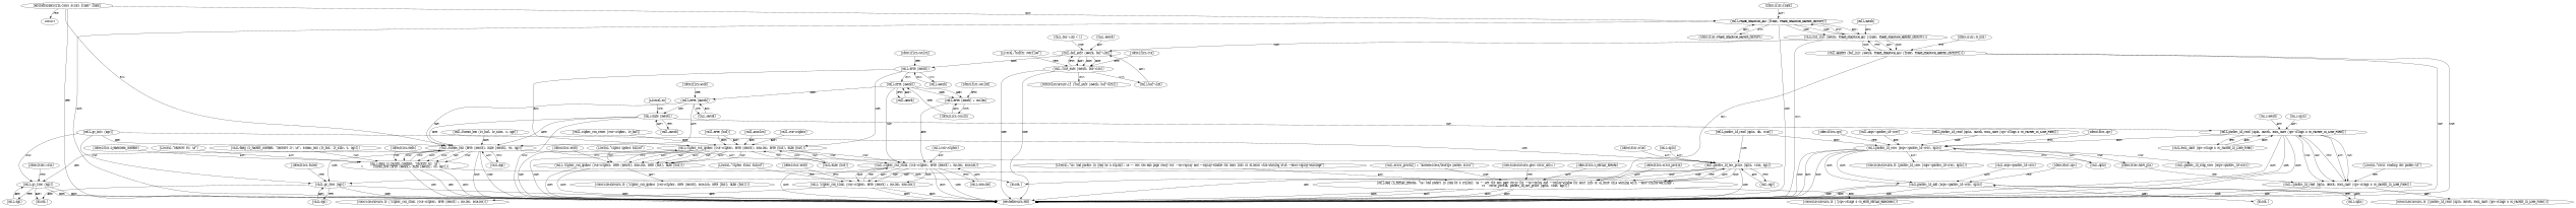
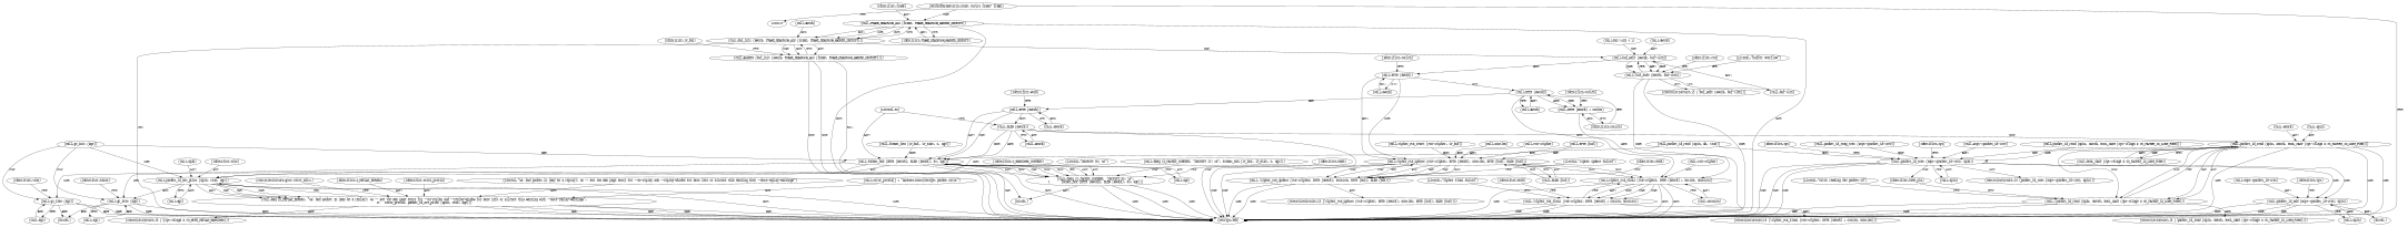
  digraph {
    fontname="Courier Prime"
    node [fontname="Courier Prime"]
    edge [fontname="Courier Prime"]
    n1 [label="(MethodParameterIn,const struct frame* frame)"]
    n2 [label="(Call,FRAME_HEADROOM_ADJ (frame, FRAME_HEADROOM_MARKER_DECRYPT))"]
-   n3 [label="(MethodReturn,RET)"]
+   n3 [label="(Decrypt,RET)"]
    1000117
    n5 [label="(Call,buf_init (&work, FRAME_HEADROOM_ADJ (frame, FRAME_HEADROOM_MARKER_DECRYPT)))"]
    n6 [label="(Identifier,FRAME_HEADROOM_MARKER_DECRYPT)"]
    n7 [label="(Call,ASSERT (buf_init (&work, FRAME_HEADROOM_ADJ (frame, FRAME_HEADROOM_MARKER_DECRYPT))))"]
    n8 [label="(Call,buf_safe (&work, buf->len))"]
    n9 [label="(Block,)"]
    n10 [label="(Call,!buf_safe (&work, buf->len))"]
    n11 [label="(Call,BPTR (&work))"]
    n12 [label="(Call,buf->len)"]
    n13 [label="(ControlStructure,if (!buf_safe (&work, buf->len)))"]
    n14 [label="(Call,cipher_ctx_update (ctx->cipher, BPTR (&work), &outlen, BPTR (buf), BLEN (buf)))"]
    n15 [label="(Call,BPTR (&work))"]
    n16 [label="(Call,&work)"]
    n17 [label="(Call,!cipher_ctx_update (ctx->cipher, BPTR (&work), &outlen, BPTR (buf), BLEN (buf)))"]
    n18 [label="(Call,cipher_ctx_final (ctx->cipher, BPTR (&work) + outlen, &outlen))"]
    n19 [label="(Call,BLEN (buf))"]
    n20 [label="(Call,BPTR (&work) + outlen)"]
    n21 [label="(Call,BPTR (&work))"]
    n22 [label="(Call,&work)"]
    n23 [label="(ControlStructure,if (!cipher_ctx_update (ctx->cipher, BPTR (&work), &outlen, BPTR (buf), BLEN (buf))))"]
    n24 [label="(Call,!cipher_ctx_final (ctx->cipher, BPTR (&work) + outlen, &outlen))"]
    n25 [label="(Call,&outlen)"]
    n26 [label="(ControlStructure,if (!cipher_ctx_final (ctx->cipher, BPTR (&work) + outlen, &outlen)))"]
    n27 [label="(Identifier,outlen)"]
    n28 [label="(Call,format_hex (BPTR (&work), BLEN (&work), 80, &gc))"]
    n29 [label="(Call,BLEN (&work))"]
    n30 [label="(Call,&work)"]
    n31 [label="(Call,dmsg (D_PACKET_CONTENT, \"DECRYPT TO: %s\",\n\t       format_hex (BPTR (&work), BLEN (&work), 80, &gc)))"]
    n32 [label="(Call,packet_id_net_print (&pin, true, &gc))"]
    n33 [label="(Call,gc_free (&gc))"]
    n34 [label="(Call,gc_free (&gc))"]
    n35 [label="(Call,&gc)"]
    n36 [label="(Call,packet_id_read (&pin, &work, BOOL_CAST (opt->flags & CO_PACKET_ID_LONG_FORM)))"]
    n37 [label="(Call,&work)"]
    n38 [label="(Call,msg (D_REPLAY_ERRORS, \"%s: bad packet ID (may be a replay): %s -- see the man page entry for --no-replay and --replay-window for more info or silence this warning with --mute-replay-warnings\",\n\t\t   error_prefix, packet_id_net_print (&pin, true, &gc)))"]
    n39 [label="(Call,&gc)"]
    n40 [label="(Block,)"]
    n41 [label="(Call,&gc)"]
    n42 [label="(Call,&gc)"]
    n43 [label="(ControlStructure,if (!(opt->flags & CO_MUTE_REPLAY_WARNINGS)))"]
    n44 [label="(Call,!packet_id_read (&pin, &work, BOOL_CAST (opt->flags & CO_PACKET_ID_LONG_FORM)))"]
    n45 [label="(Call,packet_id_test (&opt->packet_id->rec, &pin))"]
    n46 [label="(Call,BOOL_CAST (opt->flags & CO_PACKET_ID_LONG_FORM))"]
    n47 [label="(ControlStructure,if (!packet_id_read (&pin, &work, BOOL_CAST (opt->flags & CO_PACKET_ID_LONG_FORM))))"]
    n48 [label="(Call,packet_id_add (&opt->packet_id->rec, &pin))"]
    n49 [label="(ControlStructure,if (packet_id_test (&opt->packet_id->rec, &pin)))"]
    n50 [label="(Call,&pin)"]
    n51 [label="(Identifier,have_pin)"]
    n52 [label="(Call,&pin)"]
    n53 [label="(Block,)"]
    n54 [label="(Identifier,outlen)"]
    n55 [label="(Identifier,true)"]
    n56 [label="(Identifier,work)"]
    n57 [label="(Call,BPTR (buf))"]
    n58 [label="(Call,format_hex (iv_buf, iv_size, 0, &gc))"]
    n59 [label="(Identifier,false)"]
    n60 [label="(Call,buf->len < 1)"]
    n61 [label="(ControlStructure,goto error_exit;)"]
    n62 [label="(Identifier,work)"]
    n63 [label="(Identifier,work)"]
    n64 [label="(Literal,\"cipher update failed\")"]
    n65 [label="(Call,gc_init (&gc))"]
    n66 [label="(Literal,\"cipher final failed\")"]
    n67 [label="(Identifier,D_REPLAY_ERRORS)"]
    n68 [label="(Call,&work)"]
    n69 [label="(Identifier,outlen)"]
    n70 [label="(Literal,\"buffer overflow\")"]
    n71 [label="(Identifier,D_WARNINGS_CONTENT)"]
    n72 [label="(Literal,\"DECRYPT TO: %s\")"]
    n73 [label="(Identifier,frame)"]
    n74 [label="(Call,dmsg (D_PACKET_CONTENT, \"DECRYPT IV: %s\", format_hex (iv_buf, iv_size, 0, &gc)))"]
    n75 [label="(Call,&pin)"]
    n76 [label="(Call,&work)"]
    n77 [label="(Call,ctx->cipher)"]
    n78 [label="(Call,&work)"]
    n79 [label="(Call,packet_id_read (&pin, &work, BOOL_CAST (opt->flags & CO_PACKET_ID_LONG_FORM)))"]
    n80 [label="(Call,packet_id_read (&pin, &b, true))"]
    n81 [label="(Identifier,opt)"]
    n82 [label="(Identifier,error_prefix)"]
    n83 [label="(Identifier,true)"]
    n84 [label="(Literal,\"%s: bad packet ID (may be a replay): %s -- see the man page entry for --no-replay and --replay-window for more info or silence this warning with --mute-replay-warnings\")"]
    n85 [label="(Call,packet_id_reap_test (&opt->packet_id->rec))"]
    n86 [label="(Identifier,opt)"]
    n87 [label="(Call,cipher_ctx_reset (ctx->cipher, iv_buf))"]
    n88 [label="(Call,&outlen)"]
    n89 [label="(Identifier,ctx)"]
    n90 [label="(Call,&pin)"]
    n91 [label="(Identifier,mode)"]
    n92 [label="(Call,&opt->packet_id->rec)"]
    n93 [label="(Identifier,iv_buf)"]
    n94 [label="(Literal,\"error reading CBC packet-id\")"]
    n95 [label="(Literal,80)"]
    n96 [label="(Call,&opt->packet_id->rec)"]
    n97 [label="(Call,ctx->cipher)"]
    n98 [label="(Identifier,opt)"]
    n99 [label="(Call,error_prefix[] = \"Authenticate/Decrypt packet error\")"]
    n1 -> n2 [label="DDG: "]
    n1 -> n3 [label="CFG: "]
    n1 -> 1000117 [label="CFG: "]
    n2 -> n3 [label="DDG: "]
    n2 -> n3 [label="DDG: "]
    n2 -> n5 [label="AST: "]
    n2 -> n5 [label="DDG: "]
    n2 -> n5 [label="DDG: "]
    n2 -> n6 [label="CFG: "]
    n5 -> n2 [label="CFG: "]
    n5 -> n3 [label="DDG: "]
    n5 -> n7 [label="AST: "]
    n5 -> n7 [label="DDG: "]
    n5 -> n7 [label="DDG: "]
    n5 -> n8 [label="DDG: "]
    n6 -> n2 [label="AST: "]
    n7 -> n3 [label="DDG: "]
    n7 -> n3 [label="DDG: "]
    n7 -> n5 [label="CFG: "]
    n7 -> n9 [label="AST: "]
    n8 -> n10 [label="AST: "]
    n8 -> n10 [label="DDG: "]
    n8 -> n10 [label="DDG: "]
    n8 -> n11 [label="DDG: "]
    n10 -> n3 [label="DDG: "]
    n10 -> n3 [label="DDG: "]
    n10 -> n8 [label="CFG: "]
    n10 -> n12 [label="CFG: "]
    n10 -> n13 [label="DDG: "]
    n11 -> n14 [label="AST: "]
    n11 -> n14 [label="DDG: "]
    n11 -> n15 [label="DDG: "]
    n11 -> n16 [label="CFG: "]
    n12 -> n8 [label="AST: "]
    n14 -> n3 [label="DDG: "]
    n14 -> n3 [label="DDG: "]
    n14 -> n17 [label="AST: "]
    n14 -> n17 [label="DDG: "]
    n14 -> n17 [label="DDG: "]
    n14 -> n17 [label="DDG: "]
    n14 -> n17 [label="DDG: "]
    n14 -> n17 [label="DDG: "]
    n14 -> n18 [label="DDG: "]
    n14 -> n18 [label="DDG: "]
    n14 -> n19 [label="CFG: "]
    n15 -> n18 [label="DDG: "]
    n15 -> n20 [label="AST: "]
    n15 -> n20 [label="DDG: "]
    n15 -> n21 [label="DDG: "]
    n15 -> n22 [label="CFG: "]
    n16 -> n11 [label="AST: "]
    n17 -> n3 [label="DDG: "]
    n17 -> n3 [label="DDG: "]
    n17 -> n14 [label="CFG: "]
    n17 -> n23 [label="AST: "]
    n18 -> n3 [label="DDG: "]
    n18 -> n3 [label="DDG: "]
    n18 -> n3 [label="DDG: "]
    n18 -> n24 [label="AST: "]
    n18 -> n24 [label="DDG: "]
    n18 -> n24 [label="DDG: "]
    n18 -> n24 [label="DDG: "]
    n18 -> n25 [label="CFG: "]
    n19 -> n14 [label="AST: "]
    n19 -> n14 [label="DDG: "]
    n20 -> n18 [label="AST: "]
    n20 -> n27 [label="CFG: "]
    n21 -> n28 [label="AST: "]
    n21 -> n28 [label="DDG: "]
    n21 -> n29 [label="DDG: "]
    n21 -> n30 [label="CFG: "]
    n22 -> n15 [label="AST: "]
    n24 -> n3 [label="DDG: "]
    n24 -> n3 [label="DDG: "]
    n24 -> n18 [label="CFG: "]
    n24 -> n26 [label="AST: "]
    n25 -> n18 [label="AST: "]
    n27 -> n15 [label="CFG: "]
    n27 -> n20 [label="AST: "]
    n28 -> n3 [label="DDG: "]
    n28 -> n3 [label="DDG: "]
    n28 -> n31 [label="AST: "]
    n28 -> n31 [label="DDG: "]
    n28 -> n31 [label="DDG: "]
    n28 -> n31 [label="DDG: "]
    n28 -> n31 [label="DDG: "]
    n28 -> n32 [label="AST: "]
    n28 -> n33 [label="DDG: "]
    n28 -> n34 [label="DDG: "]
    n28 -> n35 [label="CFG: "]
    n29 -> n3 [label="DDG: "]
    n29 -> n28 [label="AST: "]
    n29 -> n28 [label="DDG: "]
    n29 -> n36 [label="DDG: "]
    n29 -> n37 [label="CFG: "]
    n30 -> n21 [label="AST: "]
    n31 -> n3 [label="DDG: "]
    n31 -> n3 [label="DDG: "]
    n31 -> n3 [label="DDG: "]
    n31 -> n9 [label="AST: "]
    n31 -> n28 [label="CFG: "]
    n32 -> n3 [label="DDG: "]
    n32 -> n3 [label="DDG: "]
    n32 -> n33 [label="DDG: "]
    n32 -> n38 [label="AST: "]
    n32 -> n38 [label="DDG: "]
    n32 -> n38 [label="DDG: "]
    n32 -> n38 [label="DDG: "]
    n32 -> n39 [label="CFG: "]
    n33 -> n3 [label="DDG: "]
    n33 -> n3 [label="DDG: "]
    n33 -> n40 [label="AST: "]
    n33 -> n41 [label="CFG: "]
    n34 -> n3 [label="DDG: "]
    n34 -> n3 [label="DDG: "]
    n34 -> n40 [label="AST: "]
    n34 -> n42 [label="CFG: "]
    n35 -> n28 [label="AST: "]
    n36 -> n3 [label="DDG: "]
    n36 -> n3 [label="DDG: "]
    n36 -> n3 [label="DDG: "]
    n36 -> n44 [label="AST: "]
    n36 -> n44 [label="DDG: "]
    n36 -> n44 [label="DDG: "]
    n36 -> n44 [label="DDG: "]
    n36 -> n45 [label="DDG: "]
    n36 -> n46 [label="CFG: "]
    n37 -> n29 [label="AST: "]
    n38 -> n3 [label="DDG: "]
    n38 -> n3 [label="DDG: "]
    n38 -> n3 [label="DDG: "]
    n38 -> n3 [label="DDG: "]
    n38 -> n32 [label="CFG: "]
    n38 -> n43 [label="AST: "]
    n39 -> n32 [label="AST: "]
    n41 -> n33 [label="AST: "]
    n42 -> n34 [label="AST: "]
    n44 -> n3 [label="DDG: "]
    n44 -> n3 [label="DDG: "]
    n44 -> n36 [label="CFG: "]
    n44 -> n47 [label="AST: "]
    n45 -> n3 [label="DDG: "]
    n45 -> n3 [label="DDG: "]
    n45 -> n3 [label="DDG: "]
    n45 -> n48 [label="DDG: "]
    n45 -> n48 [label="DDG: "]
    n45 -> n49 [label="AST: "]
    n45 -> n50 [label="CFG: "]
    n45 -> n51 [label="DDG: "]
    n46 -> n36 [label="AST: "]
    n46 -> n36 [label="DDG: "]
    n48 -> n3 [label="DDG: "]
    n48 -> n3 [label="DDG: "]
    n48 -> n3 [label="DDG: "]
    n48 -> n52 [label="CFG: "]
    n48 -> n53 [label="AST: "]
    n50 -> n45 [label="AST: "]
    n51 -> n44 [label="CFG: "]
    n52 -> n48 [label="AST: "]
    n54 -> n20 [label="CFG: "]
    n55 -> n32 [label="AST: "]
    n56 -> n24 [label="CFG: "]
    n57 -> n14 [label="AST: "]
    n57 -> n14 [label="DDG: "]
    n58 -> n28 [label="DDG: "]
    n59 -> n33 [label="CFG: "]
    n60 -> n8 [label="DDG: "]
    n61 -> n38 [label="CFG: "]
    n62 -> n21 [label="CFG: "]
    n63 -> n17 [label="CFG: "]
    n64 -> n17 [label="CFG: "]
    n65 -> n28 [label="DDG: "]
    n65 -> n32 [label="DDG: "]
    n65 -> n33 [label="DDG: "]
    n65 -> n34 [label="DDG: "]
    n66 -> n24 [label="CFG: "]
    n67 -> n38 [label="AST: "]
    n68 -> n8 [label="AST: "]
    n69 -> n11 [label="CFG: "]
    n70 -> n10 [label="CFG: "]
    n71 -> n31 [label="AST: "]
    n72 -> n31 [label="AST: "]
    n73 -> n2 [label="AST: "]
    n74 -> n31 [label="DDG: "]
    n75 -> n32 [label="AST: "]
    n76 -> n5 [label="AST: "]
    n77 -> n14 [label="AST: "]
    n78 -> n36 [label="AST: "]
    n79 -> n45 [label="DDG: "]
    n80 -> n32 [label="DDG: "]
    n80 -> n45 [label="DDG: "]
    n81 -> n45 [label="CFG: "]
    n82 -> n38 [label="AST: "]
    n83 -> n34 [label="CFG: "]
    n84 -> n38 [label="AST: "]
-   n45 -> n85 [label="DDG: "]
+   n85 -> n45 [label="DDG: "]
    n86 -> n45 [label="CFG: "]
    n87 -> n14 [label="DDG: "]
    n88 -> n14 [label="AST: "]
    n89 -> n10 [label="CFG: "]
    n90 -> n36 [label="AST: "]
    n91 -> n31 [label="CFG: "]
    n92 -> n45 [label="AST: "]
    n93 -> n7 [label="CFG: "]
    n94 -> n44 [label="CFG: "]
-   n1 -> n28 [label="AST: "]
+   n95 -> n28 [label="AST: "]
    n95 -> n29 [label="CFG: "]
    n96 -> n48 [label="AST: "]
    n97 -> n18 [label="AST: "]
    n98 -> n48 [label="CFG: "]
    n99 -> n38 [label="DDG: "]
  }
